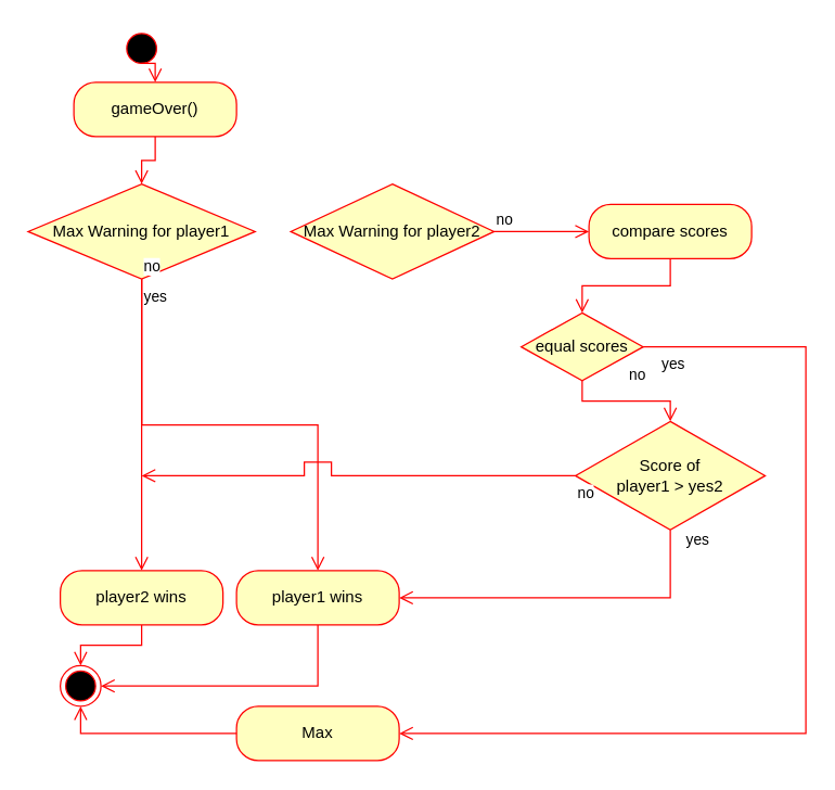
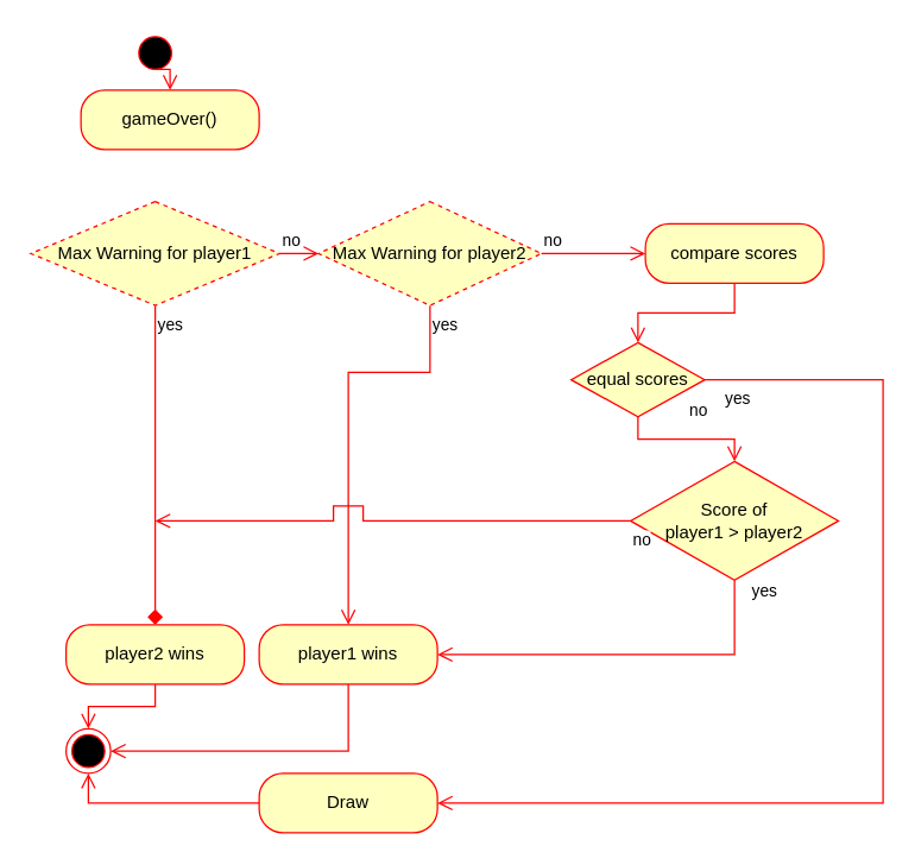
  <mxCell id="0" />
  <mxCell id="1" parent="0" />
  <mxCell id="2" value="gameOver()" style="rounded=1;whiteSpace=wrap;html=1;arcSize=40;fontColor=#000000;fillColor=#ffffc0;strokeColor=#ff0000;" vertex="1" parent="1"><mxGeometry x="54" y="60" width="120" height="40" as="geometry" /></mxCell>
- <mxCell id="3" value="" style="edgeStyle=orthogonalEdgeStyle;html=1;verticalAlign=bottom;endArrow=open;endSize=8;strokeColor=#ff0000;rounded=0;entryX=0.5;entryY=0;entryDx=0;entryDy=0;" edge="1" source="2" parent="1" target="4"><mxGeometry relative="1" as="geometry"><mxPoint x="104" y="210" as="targetPoint" /></mxGeometry></mxCell>
- <mxCell id="4" value="Max Warning for player1" style="rhombus;whiteSpace=wrap;html=1;fontColor=#000000;fillColor=#ffffc0;strokeColor=#ff0000;" vertex="1" parent="1"><mxGeometry x="20.25" y="135" width="167.5" height="70" as="geometry" /></mxCell>
- <mxCell id="5" value="no" style="edgeStyle=orthogonalEdgeStyle;html=1;align=left;verticalAlign=bottom;endArrow=open;endSize=8;strokeColor=#ff0000;rounded=0;" edge="1" source="4" parent="1" target="8"><mxGeometry x="-1" relative="1" as="geometry"><mxPoint x="314" y="240" as="targetPoint" /></mxGeometry></mxCell>
+ <mxCell id="4" value="Max Warning for player1" style="rhombus;whiteSpace=wrap;html=1;fontColor=#000000;fillColor=#ffffc0;strokeColor=#ff0000;dashed=1;" vertex="1" parent="1"><mxGeometry x="20.25" y="135" width="167.5" height="70" as="geometry" /></mxCell>
+ <mxCell id="5" value="no" style="edgeStyle=orthogonalEdgeStyle;html=1;align=left;verticalAlign=bottom;endArrow=open;endSize=8;strokeColor=#ff0000;rounded=0;entryX=0;entryY=0.5;entryDx=0;entryDy=0;" edge="1" source="4" parent="1" target="13"><mxGeometry x="-1" relative="1" as="geometry"><mxPoint x="314" y="240" as="targetPoint" /></mxGeometry></mxCell>
  <mxCell id="6" value="" style="ellipse;html=1;shape=startState;fillColor=#000000;strokeColor=#ff0000;" vertex="1" parent="1"><mxGeometry x="89" y="20" width="30" height="30" as="geometry" /></mxCell>
  <mxCell id="7" value="" style="edgeStyle=orthogonalEdgeStyle;html=1;verticalAlign=bottom;endArrow=open;endSize=8;strokeColor=#ff0000;rounded=0;exitX=0.489;exitY=0.867;exitDx=0;exitDy=0;exitPerimeter=0;entryX=0.5;entryY=0;entryDx=0;entryDy=0;" edge="1" source="6" parent="1" target="2"><mxGeometry relative="1" as="geometry"><mxPoint x="104" y="110" as="targetPoint" /></mxGeometry></mxCell>
  <mxCell id="8" value="player1 wins" style="rounded=1;whiteSpace=wrap;html=1;arcSize=40;fontColor=#000000;fillColor=#ffffc0;strokeColor=#ff0000;" vertex="1" parent="1"><mxGeometry x="174" y="420" width="120" height="40" as="geometry" /></mxCell>
  <mxCell id="9" value="" style="edgeStyle=orthogonalEdgeStyle;html=1;verticalAlign=bottom;endArrow=open;endSize=8;strokeColor=#ff0000;rounded=0;entryX=0.5;entryY=1;entryDx=0;entryDy=0;" edge="1" source="8" parent="1" target="10"><mxGeometry relative="1" as="geometry"><mxPoint x="239" y="485" as="targetPoint" /><Array as="points"><mxPoint x="234" y="505" /></Array></mxGeometry></mxCell>
  <mxCell id="10" value="" style="ellipse;html=1;shape=endState;fillColor=#000000;strokeColor=#ff0000;rotation=-90;" vertex="1" parent="1"><mxGeometry x="44" y="490" width="30" height="30" as="geometry" /></mxCell>
  <mxCell id="11" value="player2 wins" style="rounded=1;whiteSpace=wrap;html=1;arcSize=40;fontColor=#000000;fillColor=#ffffc0;strokeColor=#ff0000;" vertex="1" parent="1"><mxGeometry x="44" y="420" width="120" height="40" as="geometry" /></mxCell>
  <mxCell id="12" value="" style="edgeStyle=orthogonalEdgeStyle;html=1;verticalAlign=bottom;endArrow=open;endSize=8;strokeColor=#ff0000;rounded=0;entryX=1;entryY=0.5;entryDx=0;entryDy=0;" edge="1" source="11" parent="1" target="10"><mxGeometry relative="1" as="geometry"><mxPoint x="14" y="660" as="targetPoint" /></mxGeometry></mxCell>
- <mxCell id="13" value="Max Warning for player2" style="rhombus;whiteSpace=wrap;html=1;fontColor=#000000;fillColor=#ffffc0;strokeColor=#ff0000;" vertex="1" parent="1"><mxGeometry x="214" y="135" width="150" height="70" as="geometry" /></mxCell>
+ <mxCell id="13" value="Max Warning for player2" style="rhombus;whiteSpace=wrap;html=1;fontColor=#000000;fillColor=#ffffc0;strokeColor=#ff0000;dashed=1;" vertex="1" parent="1"><mxGeometry x="214" y="135" width="150" height="70" as="geometry" /></mxCell>
  <mxCell id="14" value="no" style="edgeStyle=orthogonalEdgeStyle;html=1;align=left;verticalAlign=bottom;endArrow=open;endSize=8;strokeColor=#ff0000;rounded=0;entryX=0;entryY=0.5;entryDx=0;entryDy=0;" edge="1" source="13" parent="1" target="16"><mxGeometry x="-1" relative="1" as="geometry"><mxPoint x="444" y="260" as="targetPoint" /><Array as="points"><mxPoint x="374" y="170" /><mxPoint x="374" y="170" /></Array></mxGeometry></mxCell>
+ <mxCell id="15" value="yes" style="edgeStyle=orthogonalEdgeStyle;html=1;align=left;verticalAlign=top;endArrow=open;endSize=8;strokeColor=#ff0000;rounded=0;entryX=0.5;entryY=0;entryDx=0;entryDy=0;" edge="1" source="13" parent="1" target="8"><mxGeometry x="-1" relative="1" as="geometry"><mxPoint x="284" y="390" as="targetPoint" /><Array as="points"><mxPoint x="289" y="250" /><mxPoint x="234" y="250" /></Array></mxGeometry></mxCell>
  <mxCell id="16" value="compare scores" style="rounded=1;whiteSpace=wrap;html=1;arcSize=40;fontColor=#000000;fillColor=#ffffc0;strokeColor=#ff0000;" vertex="1" parent="1"><mxGeometry x="434" y="150" width="120" height="40" as="geometry" /></mxCell>
  <mxCell id="17" value="" style="edgeStyle=orthogonalEdgeStyle;html=1;verticalAlign=bottom;endArrow=open;endSize=8;strokeColor=#ff0000;rounded=0;exitX=0.5;exitY=1;exitDx=0;exitDy=0;entryX=0.5;entryY=0;entryDx=0;entryDy=0;" edge="1" source="16" parent="1" target="21"><mxGeometry relative="1" as="geometry"><mxPoint x="524" y="280" as="targetPoint" /><mxPoint x="444" y="300" as="sourcePoint" /><Array as="points" /></mxGeometry></mxCell>
- <mxCell id="18" value="Max" style="rounded=1;whiteSpace=wrap;html=1;arcSize=40;fontColor=#000000;fillColor=#ffffc0;strokeColor=#ff0000;" vertex="1" parent="1"><mxGeometry x="174" y="520" width="120" height="40" as="geometry" /></mxCell>
+ <mxCell id="18" value="Draw" style="rounded=1;whiteSpace=wrap;html=1;arcSize=40;fontColor=#000000;fillColor=#ffffc0;strokeColor=#ff0000;" vertex="1" parent="1"><mxGeometry x="174" y="520" width="120" height="40" as="geometry" /></mxCell>
  <mxCell id="19" value="" style="edgeStyle=orthogonalEdgeStyle;html=1;verticalAlign=bottom;endArrow=open;endSize=8;strokeColor=#ff0000;rounded=0;entryX=0;entryY=0.5;entryDx=0;entryDy=0;exitX=0;exitY=0.5;exitDx=0;exitDy=0;" edge="1" source="18" parent="1" target="10"><mxGeometry relative="1" as="geometry"><mxPoint x="434" y="540" as="targetPoint" /><mxPoint x="374" y="690" as="sourcePoint" /><Array as="points"><mxPoint x="59" y="540" /></Array></mxGeometry></mxCell>
- <mxCell id="20" value="yes" style="edgeStyle=orthogonalEdgeStyle;html=1;align=left;verticalAlign=top;endArrow=open;endSize=8;strokeColor=#ff0000;rounded=0;exitX=0.5;exitY=1;exitDx=0;exitDy=0;entryX=0.5;entryY=0;entryDx=0;entryDy=0;" edge="1" parent="1" source="4" target="11"><mxGeometry x="-1" relative="1" as="geometry"><mxPoint x="134" y="420" as="targetPoint" /><mxPoint x="99" y="260" as="sourcePoint" /><Array as="points"><mxPoint x="104" y="370" /><mxPoint x="104" y="370" /></Array></mxGeometry></mxCell>
+ <mxCell id="20" value="yes" style="edgeStyle=orthogonalEdgeStyle;html=1;align=left;verticalAlign=top;endArrow=diamond;endSize=8;strokeColor=#ff0000;rounded=0;exitX=0.5;exitY=1;exitDx=0;exitDy=0;entryX=0.5;entryY=0;entryDx=0;entryDy=0;" edge="1" parent="1" source="4" target="11"><mxGeometry x="-1" relative="1" as="geometry"><mxPoint x="134" y="420" as="targetPoint" /><mxPoint x="99" y="260" as="sourcePoint" /><Array as="points"><mxPoint x="104" y="370" /><mxPoint x="104" y="370" /></Array></mxGeometry></mxCell>
  <mxCell id="21" value="equal scores" style="rhombus;whiteSpace=wrap;html=1;fontColor=#000000;fillColor=#ffffc0;strokeColor=#ff0000;" vertex="1" parent="1"><mxGeometry x="384" y="230" width="90" height="50" as="geometry" /></mxCell>
  <mxCell id="22" value="no" style="edgeStyle=orthogonalEdgeStyle;html=1;align=left;verticalAlign=bottom;endArrow=open;endSize=8;strokeColor=#ff0000;rounded=0;entryX=0.5;entryY=0;entryDx=0;entryDy=0;" edge="1" source="21" parent="1" target="24"><mxGeometry y="10" relative="1" as="geometry"><mxPoint x="714" y="390" as="targetPoint" /><mxPoint as="offset" /></mxGeometry></mxCell>
  <mxCell id="23" value="yes" style="edgeStyle=orthogonalEdgeStyle;html=1;align=left;verticalAlign=top;endArrow=open;endSize=8;strokeColor=#ff0000;rounded=0;entryX=1;entryY=0.5;entryDx=0;entryDy=0;" edge="1" source="21" parent="1" target="18"><mxGeometry x="-0.967" relative="1" as="geometry"><mxPoint x="304" y="520" as="targetPoint" /><Array as="points"><mxPoint x="594" y="255" /><mxPoint x="594" y="540" /></Array><mxPoint as="offset" /></mxGeometry></mxCell>
- <mxCell id="24" value="Score of &lt;br&gt;player1 &amp;gt; yes2" style="rhombus;whiteSpace=wrap;html=1;fontColor=#000000;fillColor=#ffffc0;strokeColor=#ff0000;" vertex="1" parent="1"><mxGeometry x="424" y="310" width="140" height="80" as="geometry" /></mxCell>
+ <mxCell id="24" value="Score of &lt;br&gt;player1 &amp;gt; player2" style="rhombus;whiteSpace=wrap;html=1;fontColor=#000000;fillColor=#ffffc0;strokeColor=#ff0000;" vertex="1" parent="1"><mxGeometry x="424" y="310" width="140" height="80" as="geometry" /></mxCell>
  <mxCell id="25" value="yes" style="edgeStyle=orthogonalEdgeStyle;html=1;align=left;verticalAlign=bottom;endArrow=open;endSize=8;strokeColor=#ff0000;rounded=0;entryX=1;entryY=0.5;entryDx=0;entryDy=0;" edge="1" source="24" parent="1" target="8"><mxGeometry x="-0.87" y="10" relative="1" as="geometry"><mxPoint x="364" y="510" as="targetPoint" /><Array as="points"><mxPoint x="494" y="440" /></Array><mxPoint as="offset" /></mxGeometry></mxCell>
  <mxCell id="26" value="no" style="edgeStyle=orthogonalEdgeStyle;html=1;align=left;verticalAlign=top;endArrow=open;endSize=8;strokeColor=#ff0000;rounded=0;" edge="1" source="24" parent="1"><mxGeometry x="-1" relative="1" as="geometry"><mxPoint x="104" y="350" as="targetPoint" /><Array as="points"><mxPoint x="244" y="350" /><mxPoint x="244" y="340" /><mxPoint x="224" y="340" /><mxPoint x="224" y="350" /></Array></mxGeometry></mxCell>
